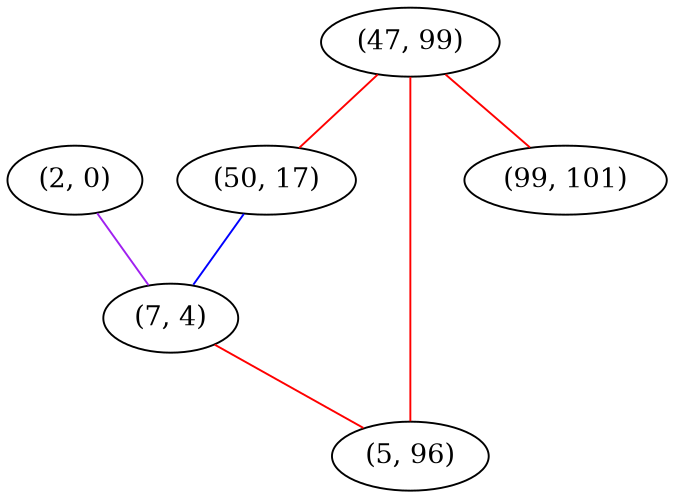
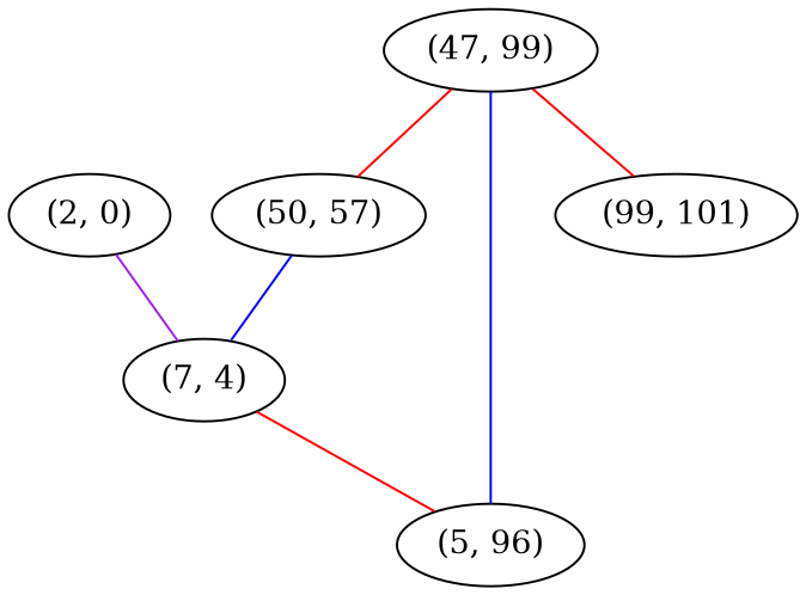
  graph {
    edge [color=red weight=3]
    n1 [label="(2, 0)"]
    "(7, 4)"
    "(5, 96)"
    "(47, 99)"
-   "(50, 17)"
+   "(50, 17)" [label="(50, 57)"]
    "(99, 101)"
    n1 -- "(7, 4)" [color=purple weight=4]
    "(7, 4)" -- "(5, 96)" [weight=1]
-   "(47, 99)" -- "(5, 96)"
+   "(47, 99)" -- "(5, 96)" [color=blue]
    "(47, 99)" -- "(50, 17)" [weight=1]
    "(47, 99)" -- "(99, 101)"
    "(50, 17)" -- "(7, 4)" [color=blue]
  }
